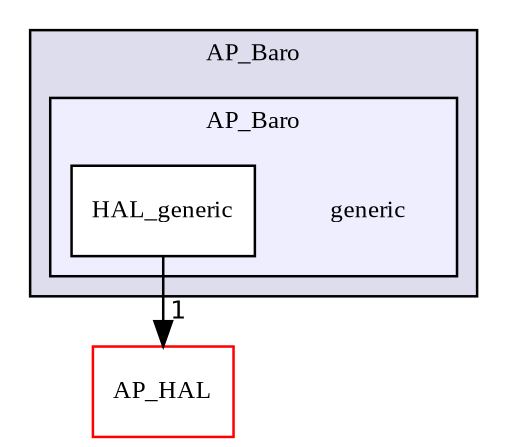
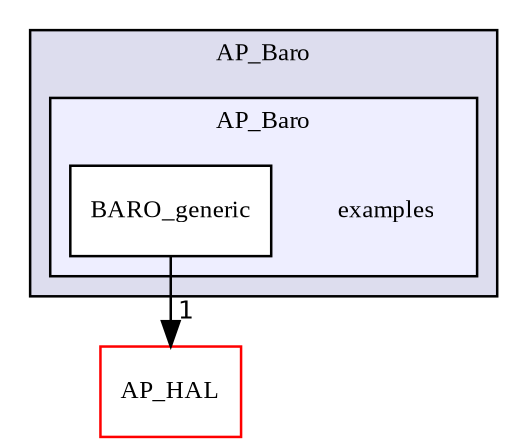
  digraph {
    compound=true
    fontname="Liberation Serif"
    node [fontname="Liberation Serif" fontsize=10 shape=box fillcolor=white style=filled]
-   n1 [label=generic shape=plaintext fillcolor="" style=""]
-   n2 [color=black label=HAL_generic]
+   n1 [label=examples shape=plaintext fillcolor="" style=""]
+   n2 [color=black label=BARO_generic]
    n3 [color=red label=AP_HAL]
    subgraph cluster_1 {
      bgcolor="#ddddee"
      fontsize=10
      label=AP_Baro
      pencolor=black
      subgraph cluster_2 {
        bgcolor="#eeeeff"
        fontsize=10
        pencolor=black
        n1
        n2
      }
    }
    n2 -> n3 [headlabel=1 labeldistance=1.5 labelfontname=Helvetica labelfontsize=10 fontname="Liberation Serif"]
  }
